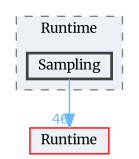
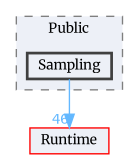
  digraph {
    compound=true
    fontname=Merriweather
    node [fillcolor="#edf0f7" fontname=Merriweather fontsize=10 shape=box]
    n1 [color=grey25 height=0.2 label=Sampling style="filled,bold" width=0.4]
    n2 [color=red height=0.2 label=Runtime style=filled width=0.4]
    subgraph cluster_1 {
      bgcolor="#edf0f7"
      fontsize=10
-     label=Runtime
+     label=Public
      pencolor=grey50
      style="filled,dashed"
      n1
    }
    n1 -> n2 [color=steelblue1 fontcolor=steelblue1 fontname=Merriweather fontsize=10 headlabel=46 labeldistance=1.5 labelfontname=Helvetica labelfontsize=10]
  }
